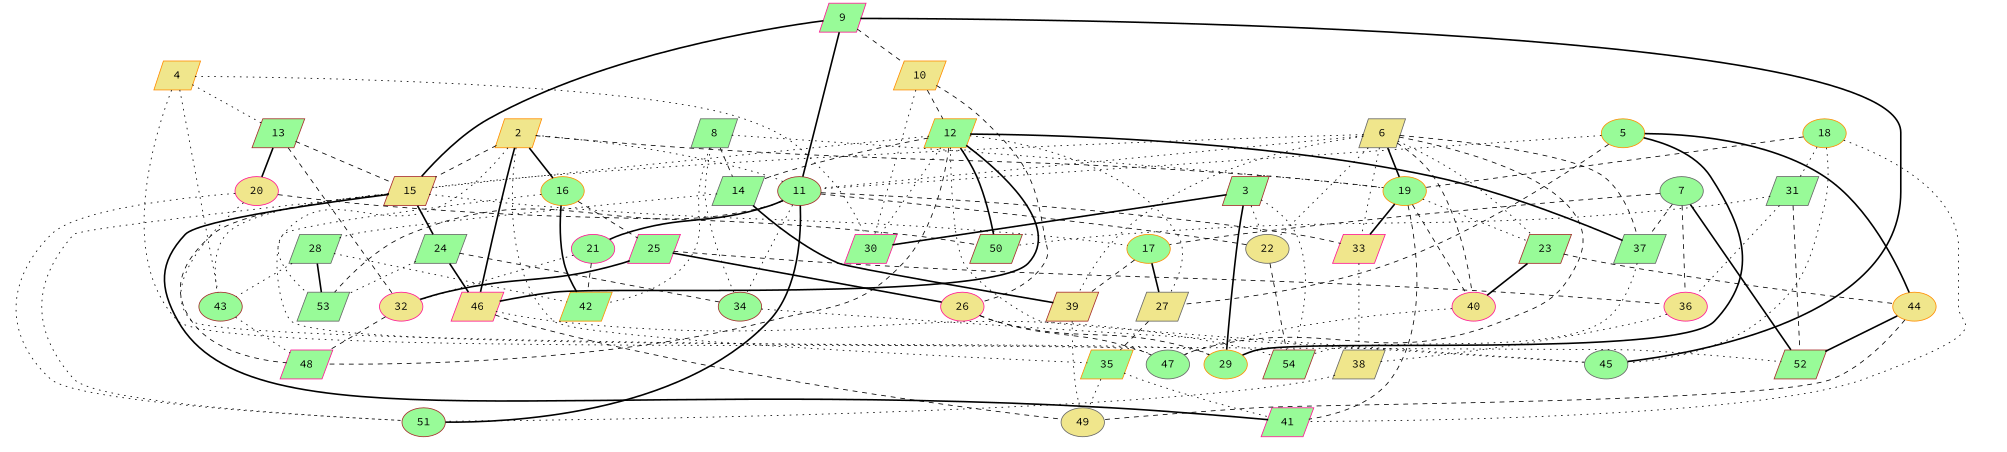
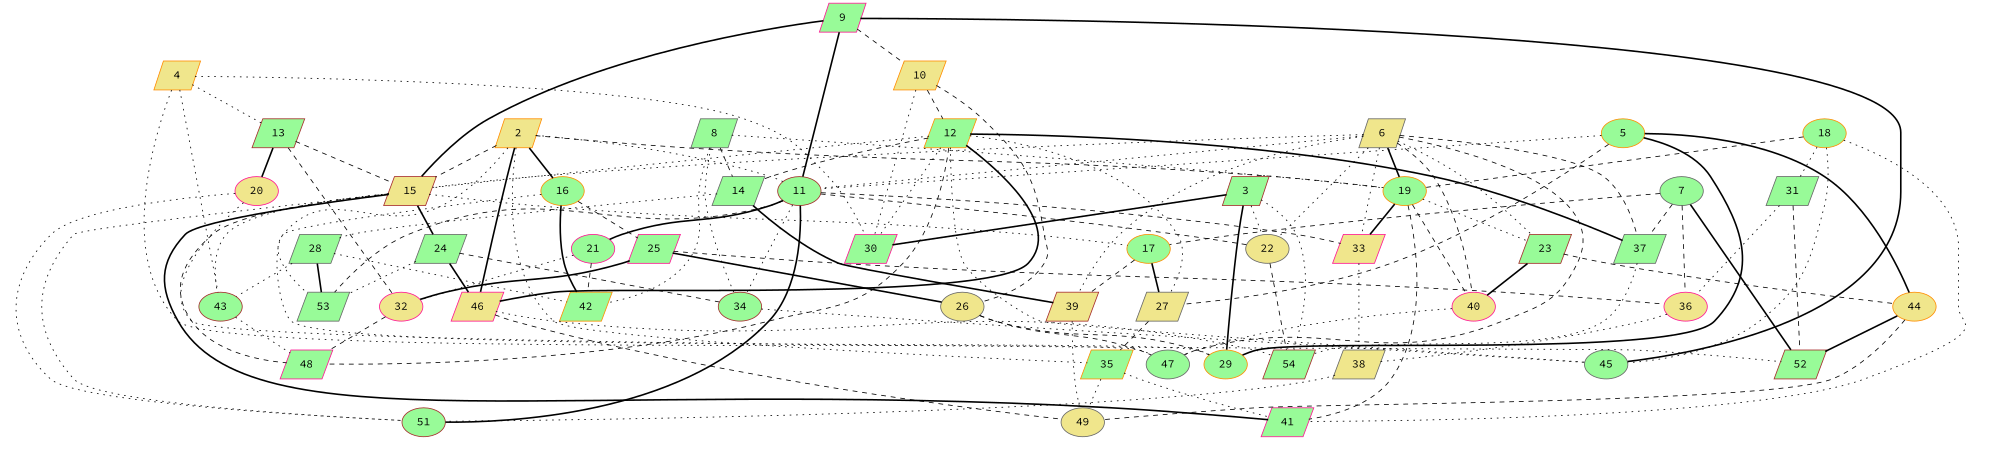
  graph {
    fontname="Source Code Pro"
    node [color=gray40 fillcolor=palegreen fontname="Source Code Pro" shape=parallelogram style=filled]
    edge [fontname="Source Code Pro" style=dotted weight=1.0]
    2 [color=darkorange fillcolor=khaki]
    19 [color=darkorange shape=ellipse]
    11 [color=brown shape=ellipse]
    15 [color=brown fillcolor=khaki]
    16 [color=darkorange shape=ellipse]
    35 [color=darkorange]
    46 [color=deeppink fillcolor=khaki]
    53
    23 [color=brown]
    33 [color=deeppink fillcolor=khaki]
    40 [color=deeppink fillcolor=khaki shape=ellipse]
    41 [color=deeppink]
    21 [color=deeppink shape=ellipse]
    42 [color=darkorange]
    32 [color=deeppink fillcolor=khaki shape=ellipse]
    22 [fillcolor=khaki shape=ellipse]
    34 [color=brown shape=ellipse]
    51 [color=brown shape=ellipse]
    43 [color=brown shape=ellipse]
    17 [color=darkorange shape=ellipse]
    48 [color=deeppink]
    24
    29 [color=darkorange shape=ellipse]
    25 [color=deeppink]
    49 [fillcolor=khaki shape=ellipse]
    54 [color=brown]
    3 [color=brown]
    30 [color=deeppink]
    4 [color=darkorange fillcolor=khaki]
    13 [color=brown]
    47 [shape=ellipse]
    20 [color=deeppink fillcolor=khaki shape=ellipse]
    5 [color=darkorange shape=ellipse]
    27 [fillcolor=khaki]
    44 [color=darkorange fillcolor=khaki shape=ellipse]
    52 [color=brown]
    6 [fillcolor=khaki]
    37
    39 [color=brown fillcolor=khaki]
    38 [fillcolor=khaki]
    7 [shape=ellipse]
    36 [color=deeppink fillcolor=khaki shape=ellipse]
    8
    14
    28
    45 [shape=ellipse]
    9 [color=deeppink]
    10 [color=darkorange fillcolor=khaki]
    12 [color=darkorange]
-   26 [color=deeppink fillcolor=khaki shape=ellipse]
-   50 [color=brown]
+   26 [fillcolor=khaki shape=ellipse]
    18 [color=darkorange shape=ellipse]
    31
    2 -- 19 [style=dashed]
    2 -- 11
    2 -- 15 [style=dashed]
    2 -- 16 [style=bold]
    2 -- 35
    2 -- 46 [style=bold]
    2 -- 53
    19 -- 23
    19 -- 33 [style=bold]
    19 -- 40 [style=dashed]
    19 -- 41 [style=dashed]
    11 -- 53 [style=dashed]
    11 -- 33 [style=dashed]
    11 -- 21 [style=bold]
    11 -- 22 [style=dashed]
    11 -- 34
    11 -- 51 [style=bold]
    15 -- 41 [style=bold]
    15 -- 51
    15 -- 43
    15 -- 17
    15 -- 48 [style=dashed]
    15 -- 24 [style=bold]
    16 -- 42 [style=bold]
    16 -- 29
    16 -- 25 [style=dashed]
    35 -- 41
    35 -- 49
    46 -- 49 [style=dashed]
    46 -- 54
    23 -- 40 [style=bold]
    23 -- 44 [style=dashed]
    33 -- 38
    40 -- 47
    21 -- 42 [style=dashed]
    21 -- 32
    32 -- 48 [style=dashed]
    22 -- 54 [style=dashed]
    34 -- 45
    43 -- 48
    17 -- 27 [style=bold]
    17 -- 39 [style=dashed]
    24 -- 46 [style=bold]
    24 -- 53
    24 -- 34 [style=dashed]
    25 -- 32 [style=bold]
    25 -- 36 [style=dashed]
    25 -- 26 [style=bold]
    3 -- 22
    3 -- 29 [style=bold]
    3 -- 54
    3 -- 30 [style=bold]
    4 -- 43
    4 -- 30
    4 -- 13
    4 -- 47
    13 -- 15 [style=dashed]
    13 -- 32 [style=dashed]
    13 -- 20 [style=bold]
    20 -- 51
    20 -- 52
-   20 -- 50 [style=dashed]
    5 -- 11
    5 -- 29 [style=bold]
    5 -- 27 [style=dashed]
    5 -- 44 [style=bold]
    27 -- 35 [style=dashed]
    44 -- 49 [style=dashed]
    44 -- 52 [style=bold]
    6 -- 19 [style=bold]
    6 -- 11
    6 -- 15
    6 -- 23
    6 -- 33
    6 -- 40 [style=dashed]
    6 -- 22
    6 -- 47 [style=dashed]
    6 -- 37 [style=dashed]
    6 -- 39
    37 -- 54
    39 -- 49
    38 -- 51
    7 -- 17 [style=dashed]
    7 -- 52 [style=bold]
    7 -- 37 [style=dashed]
    7 -- 36 [style=dashed]
    36 -- 38
    8 -- 19
    8 -- 42
    8 -- 34
    8 -- 14 [style=dashed]
    14 -- 39 [style=bold]
    14 -- 28
    28 -- 53 [style=bold]
    28 -- 42
    28 -- 43
    9 -- 11 [style=bold]
    9 -- 15 [style=bold]
    9 -- 45 [style=bold]
    9 -- 10 [style=dashed]
    10 -- 30
    10 -- 12 [style=dashed]
    10 -- 26 [style=dashed]
    12 -- 15 [weight=2.0]
    12 -- 46 [style=bold]
    12 -- 48 [style=dashed]
    12 -- 30
    12 -- 27
    12 -- 37 [style=bold]
    12 -- 14 [style=dashed]
    12 -- 45
-   12 -- 50 [style=bold weight=2.0]
    26 -- 29 [style=dashed]
    26 -- 47 [style=dashed]
    18 -- 19 [style=dashed]
    18 -- 41
    18 -- 45
    18 -- 31
    31 -- 52 [style=dashed]
    31 -- 36
-   31 -- 50
  }
